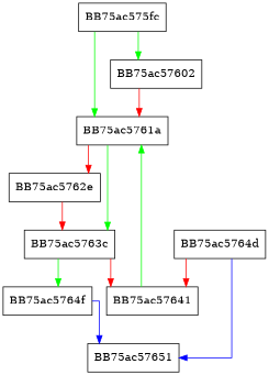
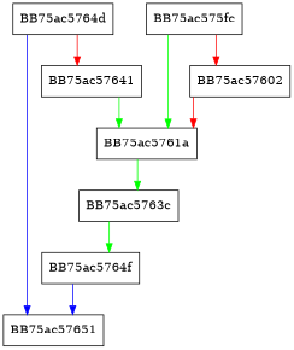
  digraph {
    splines=ortho
    node [shape=box]
    edge [color=red]
    BB75ac5761a
    BB75ac5763c
-   BB75ac5762e
    BB75ac575fc
    BB75ac57602
    BB75ac5764f
    BB75ac57641
    BB75ac57651
    BB75ac5764d
    BB75ac5761a -> BB75ac5763c [color=green]
-   BB75ac5761a -> BB75ac5762e
    BB75ac5763c -> BB75ac5764f [color=green]
-   BB75ac5763c -> BB75ac57641
-   BB75ac5762e -> BB75ac5763c
    BB75ac575fc -> BB75ac5761a [color=green]
-   BB75ac575fc -> BB75ac57602 [color=green]
+   BB75ac575fc -> BB75ac57602
    BB75ac57602 -> BB75ac5761a
    BB75ac5764f -> BB75ac57651 [color=blue]
    BB75ac57641 -> BB75ac5761a [color=green]
    BB75ac5764d -> BB75ac57641
    BB75ac5764d -> BB75ac57651 [color=blue]
  }
